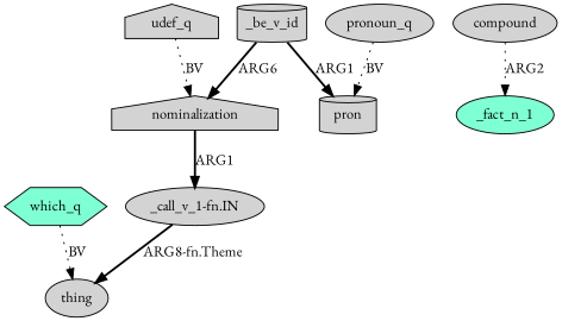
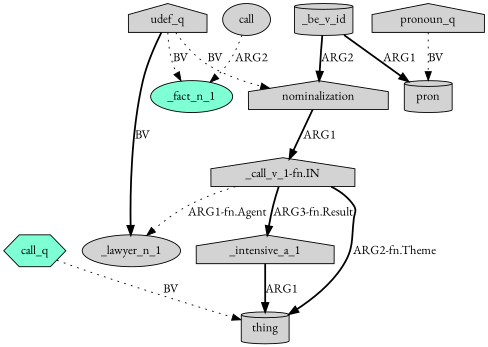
  digraph {
    fontname="EB Garamond"
    node [fillcolor=lightgrey fontname="EB Garamond" shape=ellipse style=filled]
    edge [fontname="EB Garamond" style=bold]
    nominalization [shape=house]
-   "_call_v_1-fn.IN"
-   thing
+   "_call_v_1-fn.IN" [shape=house]
+   _intensive_a_1 [shape=house]
+   thing [shape=cylinder]
+   _lawyer_n_1
    udef_q [shape=house]
    _fact_n_1 [fillcolor=aquamarine]
-   compound
+   compound [label=call]
    _be_v_id [shape=cylinder]
    pron [shape=cylinder]
-   which_q [fillcolor=aquamarine shape=hexagon]
-   pronoun_q
+   which_q [fillcolor=aquamarine shape=hexagon label=call_q]
+   pronoun_q [shape=house]
    nominalization -> "_call_v_1-fn.IN" [label=ARG1]
-   "_call_v_1-fn.IN" -> thing [label="ARG8-fn.Theme"]
+   "_call_v_1-fn.IN" -> _intensive_a_1 [label="ARG3-fn.Result"]
+   "_call_v_1-fn.IN" -> thing [label="ARG2-fn.Theme"]
+   "_call_v_1-fn.IN" -> _lawyer_n_1 [label="ARG1-fn.Agent" style=dotted]
+   _intensive_a_1 -> thing [label=ARG1]
    udef_q -> nominalization [label=BV style=dotted]
+   udef_q -> _lawyer_n_1 [label=BV]
+   udef_q -> _fact_n_1 [label=BV style=dotted]
    compound -> _fact_n_1 [label=ARG2 style=dotted]
-   _be_v_id -> nominalization [label=ARG6]
+   _be_v_id -> nominalization [label=ARG2]
    _be_v_id -> pron [label=ARG1]
    which_q -> thing [label=BV style=dotted]
    pronoun_q -> pron [label=BV style=dotted]
  }
